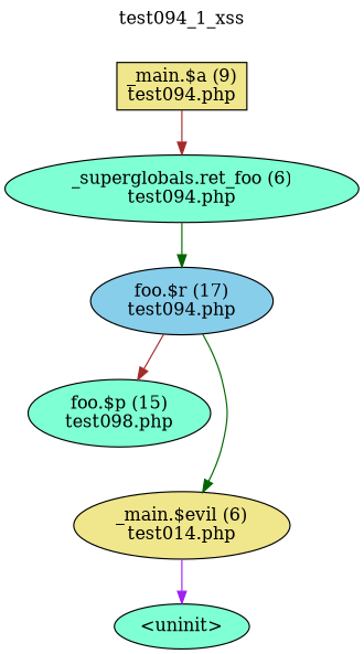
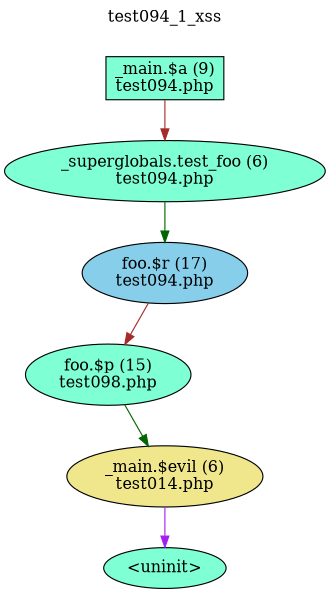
  digraph {
    label=test094_1_xss
    labelloc=t
    node [fillcolor=aquamarine shape=ellipse style=filled]
    edge [color=brown]
-   n1 [fillcolor=khaki label="_main.$a (9)\ntest094.php" shape=box]
-   n2 [label="_superglobals.ret_foo (6)\ntest094.php"]
+   n1 [label="_main.$a (9)\ntest094.php" shape=box]
+   n2 [label="_superglobals.test_foo (6)\ntest094.php"]
    n3 [fillcolor=skyblue label="foo.$r (17)\ntest094.php"]
    n4 [label="foo.$p (15)\ntest098.php"]
    n5 [fillcolor=khaki label="_main.$evil (6)\ntest014.php"]
    n6 [label="<uninit>"]
    n1 -> n2
    n2 -> n3 [color=darkgreen]
    n3 -> n4
-   n3 -> n5 [color=darkgreen]
+   n4 -> n5 [color=darkgreen]
    n5 -> n6 [color=purple]
  }
